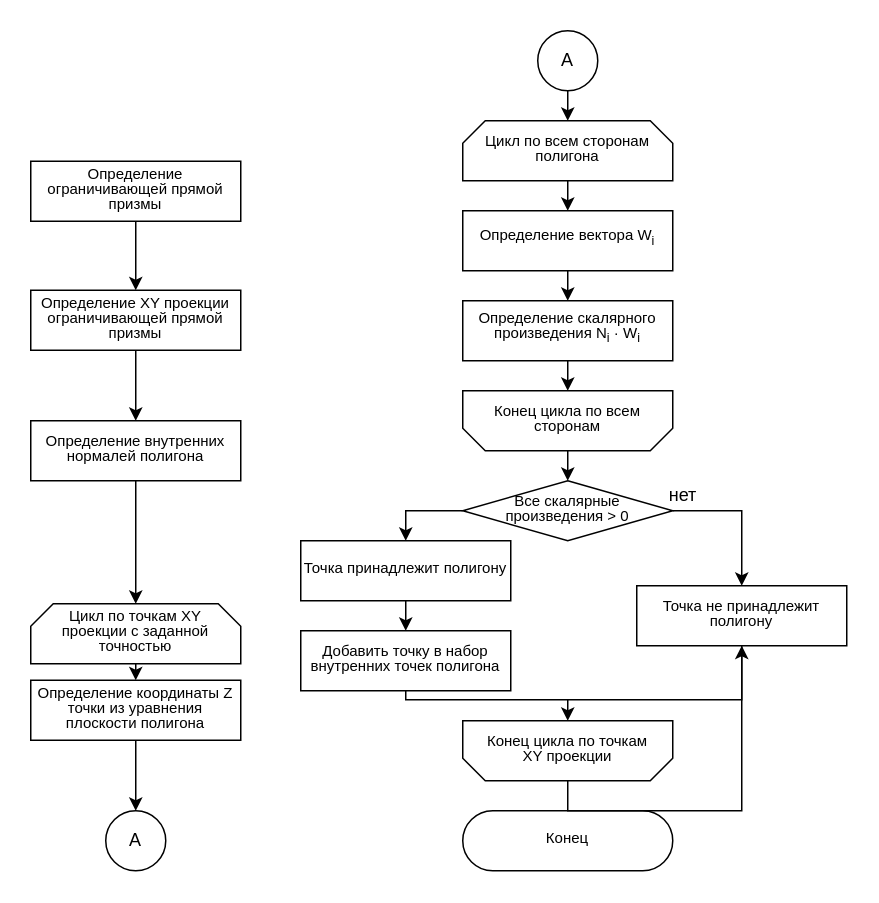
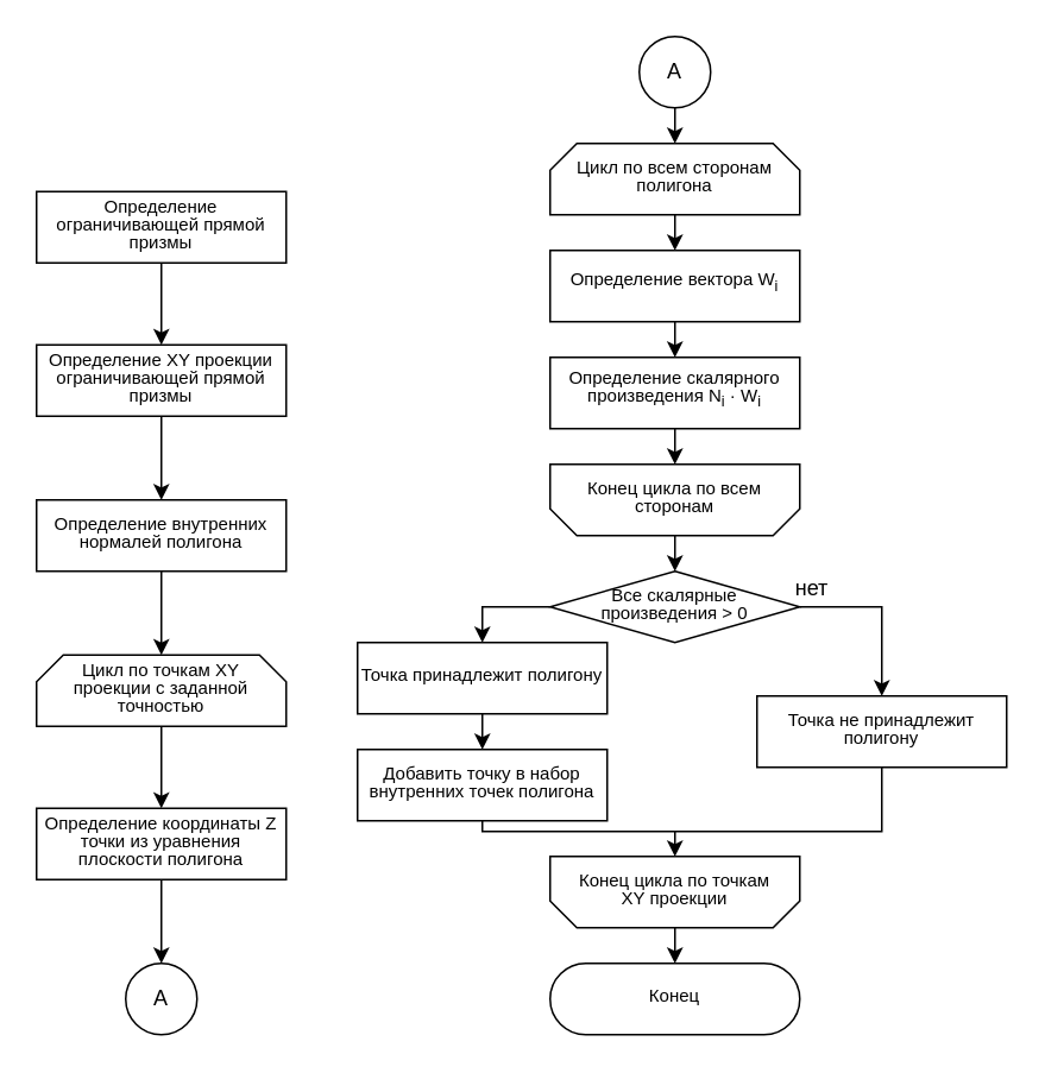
  <mxCell id="0" />
  <mxCell id="1" parent="0" />
  <mxCell id="2" style="edgeStyle=orthogonalEdgeStyle;rounded=0;orthogonalLoop=1;jettySize=auto;html=1;exitX=0.5;exitY=1;exitDx=0;exitDy=0;entryX=0.5;entryY=0;entryDx=0;entryDy=0;" edge="1" parent="1" source="3" target="5"><mxGeometry relative="1" as="geometry" /></mxCell>
  <mxCell id="3" value="&lt;p style=&quot;line-height: 1&quot;&gt;&lt;font face=&quot;Helvetica&quot;&gt;Определение ограничивающей прямой призмы&lt;/font&gt;&lt;/p&gt;" style="shape=stencil(tVTRboMwDPyavFYh2T5gYtt/pKlXotIkcrJ1/fuaGKQiBq0mQEjgu3B3Bhyh69SYCEJJb84g9LtQKmKwkBLdEdww9iK5vHBZDbVJEWxm8MegM/sWmEkZwwku7pB7CecbQJc7Vn8I+UZrulPXNnhPIi74NGLueBIzztOz8pfFevvrqIqkf4YM2IdkVKjP52V3r9sIVxvlHcsO6VfPu57wOHG11YdbTbj6v6yuCZn7uXW9N/Z0xPDtD3+G+XJta0MbkEq+Fi+htOyP5Wai6QZvQgw0dmO7PE4PRn/OmPCJd0FnGqZWA8KDN8G7yYLr7IJiPXEoKG99BbgB);whiteSpace=wrap;html=1;aspect=fixed;fontFamily=Times New Roman;fontSize=10;spacingBottom=4;" vertex="1" parent="1"><mxGeometry x="20" y="107" width="140" height="40" as="geometry" /></mxCell>
  <mxCell id="4" style="edgeStyle=orthogonalEdgeStyle;rounded=0;orthogonalLoop=1;jettySize=auto;html=1;exitX=0.5;exitY=1;exitDx=0;exitDy=0;entryX=0.5;entryY=0;entryDx=0;entryDy=0;" edge="1" parent="1" source="5" target="9"><mxGeometry relative="1" as="geometry" /></mxCell>
  <mxCell id="5" value="&lt;p style=&quot;line-height: 1&quot;&gt;&lt;font face=&quot;Helvetica&quot;&gt;Определение XY проекции ограничивающей прямой призмы&lt;/font&gt;&lt;/p&gt;" style="shape=stencil(tVTRboMwDPyavFYh2T5gYtt/pKlXotIkcrJ1/fuaGKQiBq0mQEjgu3B3Bhyh69SYCEJJb84g9LtQKmKwkBLdEdww9iK5vHBZDbVJEWxm8MegM/sWmEkZwwku7pB7CecbQJc7Vn8I+UZrulPXNnhPIi74NGLueBIzztOz8pfFevvrqIqkf4YM2IdkVKjP52V3r9sIVxvlHcsO6VfPu57wOHG11YdbTbj6v6yuCZn7uXW9N/Z0xPDtD3+G+XJta0MbkEq+Fi+htOyP5Wai6QZvQgw0dmO7PE4PRn/OmPCJd0FnGqZWA8KDN8G7yYLr7IJiPXEoKG99BbgB);whiteSpace=wrap;html=1;aspect=fixed;fontFamily=Times New Roman;fontSize=10;spacingBottom=4;" vertex="1" parent="1"><mxGeometry x="20" y="193" width="140" height="40" as="geometry" /></mxCell>
  <mxCell id="6" style="edgeStyle=orthogonalEdgeStyle;rounded=0;orthogonalLoop=1;jettySize=auto;html=1;exitX=0.5;exitY=1;exitDx=0;exitDy=0;exitPerimeter=0;entryX=0.5;entryY=0;entryDx=0;entryDy=0;" edge="1" parent="1" source="7" target="22"><mxGeometry relative="1" as="geometry" /></mxCell>
- <mxCell id="7" value="&lt;p style=&quot;line-height: 1&quot;&gt;&lt;font face=&quot;Helvetica&quot;&gt;Цикл по точкам XY проекции с заданной точностью&lt;/font&gt;&lt;/p&gt;" style="strokeWidth=1;html=1;shape=stencil(rVXBUoMwFPyaXJmQ1EOPivXoxYPnlD5LpiEvE7C1f2/gwQgCbU1lmIG3C7t5ZBOYzKpCOWCCW1UCk89MCIPonmCvbbgPREHoilN5ojLta1U5yGsCj8prtTVATFV7PMBJ7+pOQtsCvK4bVm4YfwzPNKfMcrQ2iGi01YgZ8EFMaRve5V8kxpMHsjl3NVUuOJRQgx+hP829EsDES7RTepvTW4TTuKPe95rT+9+d0jinTczX478mKknXN85VRGM8WUfbLXQns4AsRVRmW5Uf9h4/7W52kB/amBwN+lDStTVjQvLuuNykU83ymRA9XeIRBtM6uybmpXsFo+1QQdwv0W8N5/Gg7tFYRYzjvxWi+oj4mrnBCi4kIuCTULToQhJDBtHDlYjSZr2U/olAi9KvowW+AQ==);whiteSpace=wrap;fontSize=10;fontFamily=Times New Roman;spacingLeft=10;spacingRight=10;spacingBottom=4;aspect=fixed;" vertex="1" parent="1"><mxGeometry x="20" y="402" width="140" height="40" as="geometry" /></mxCell>
+ <mxCell id="7" value="&lt;p style=&quot;line-height: 1&quot;&gt;&lt;font face=&quot;Helvetica&quot;&gt;Цикл по точкам XY проекции с заданной точностью&lt;/font&gt;&lt;/p&gt;" style="strokeWidth=1;html=1;shape=stencil(rVXBUoMwFPyaXJmQ1EOPivXoxYPnlD5LpiEvE7C1f2/gwQgCbU1lmIG3C7t5ZBOYzKpCOWCCW1UCk89MCIPonmCvbbgPREHoilN5ojLta1U5yGsCj8prtTVATFV7PMBJ7+pOQtsCvK4bVm4YfwzPNKfMcrQ2iGi01YgZ8EFMaRve5V8kxpMHsjl3NVUuOJRQgx+hP829EsDES7RTepvTW4TTuKPe95rT+9+d0jinTczX478mKknXN85VRGM8WUfbLXQns4AsRVRmW5Uf9h4/7W52kB/amBwN+lDStTVjQvLuuNykU83ymRA9XeIRBtM6uybmpXsFo+1QQdwv0W8N5/Gg7tFYRYzjvxWi+oj4mrnBCi4kIuCTULToQhJDBtHDlYjSZr2U/olAi9KvowW+AQ==);whiteSpace=wrap;fontSize=10;fontFamily=Times New Roman;spacingLeft=10;spacingRight=10;spacingBottom=4;aspect=fixed;" vertex="1" parent="1"><mxGeometry x="20" y="367" width="140" height="40" as="geometry" /></mxCell>
  <mxCell id="8" style="edgeStyle=orthogonalEdgeStyle;rounded=0;orthogonalLoop=1;jettySize=auto;html=1;exitX=0.5;exitY=1;exitDx=0;exitDy=0;" edge="1" parent="1" source="9" target="7"><mxGeometry relative="1" as="geometry" /></mxCell>
  <mxCell id="9" value="&lt;p style=&quot;line-height: 1&quot;&gt;&lt;font face=&quot;Helvetica&quot;&gt;Определение внутренних нормалей полигона&lt;/font&gt;&lt;/p&gt;" style="shape=stencil(tVTRboMwDPyavFYh2T5gYtt/pKlXotIkcrJ1/fuaGKQiBq0mQEjgu3B3Bhyh69SYCEJJb84g9LtQKmKwkBLdEdww9iK5vHBZDbVJEWxm8MegM/sWmEkZwwku7pB7CecbQJc7Vn8I+UZrulPXNnhPIi74NGLueBIzztOz8pfFevvrqIqkf4YM2IdkVKjP52V3r9sIVxvlHcsO6VfPu57wOHG11YdbTbj6v6yuCZn7uXW9N/Z0xPDtD3+G+XJta0MbkEq+Fi+htOyP5Wai6QZvQgw0dmO7PE4PRn/OmPCJd0FnGqZWA8KDN8G7yYLr7IJiPXEoKG99BbgB);whiteSpace=wrap;html=1;aspect=fixed;fontFamily=Times New Roman;fontSize=10;spacingBottom=4;" vertex="1" parent="1"><mxGeometry x="20" y="280" width="140" height="40" as="geometry" /></mxCell>
  <mxCell id="10" style="edgeStyle=orthogonalEdgeStyle;rounded=0;orthogonalLoop=1;jettySize=auto;html=1;exitX=0.5;exitY=1;exitDx=0;exitDy=0;exitPerimeter=0;entryX=0.5;entryY=0;entryDx=0;entryDy=0;" edge="1" parent="1" source="11" target="13"><mxGeometry relative="1" as="geometry" /></mxCell>
  <mxCell id="11" value="&lt;p style=&quot;line-height: 1&quot;&gt;&lt;font face=&quot;Helvetica&quot;&gt;Цикл по всем сторонам полигона&lt;/font&gt;&lt;/p&gt;" style="strokeWidth=1;html=1;shape=stencil(rVXBUoMwFPyaXJmQ1EOPivXoxYPnlD5LpiEvE7C1f2/gwQgCbU1lmIG3C7t5ZBOYzKpCOWCCW1UCk89MCIPonmCvbbgPREHoilN5ojLta1U5yGsCj8prtTVATFV7PMBJ7+pOQtsCvK4bVm4YfwzPNKfMcrQ2iGi01YgZ8EFMaRve5V8kxpMHsjl3NVUuOJRQgx+hP829EsDES7RTepvTW4TTuKPe95rT+9+d0jinTczX478mKknXN85VRGM8WUfbLXQns4AsRVRmW5Uf9h4/7W52kB/amBwN+lDStTVjQvLuuNykU83ymRA9XeIRBtM6uybmpXsFo+1QQdwv0W8N5/Gg7tFYRYzjvxWi+oj4mrnBCi4kIuCTULToQhJDBtHDlYjSZr2U/olAi9KvowW+AQ==);whiteSpace=wrap;fontSize=10;fontFamily=Times New Roman;spacingLeft=10;spacingRight=10;spacingBottom=4;aspect=fixed;" vertex="1" parent="1"><mxGeometry x="308" y="80" width="140" height="40" as="geometry" /></mxCell>
  <mxCell id="12" style="edgeStyle=orthogonalEdgeStyle;rounded=0;orthogonalLoop=1;jettySize=auto;html=1;exitX=0.5;exitY=1;exitDx=0;exitDy=0;entryX=0.5;entryY=0;entryDx=0;entryDy=0;" edge="1" parent="1" source="13" target="14"><mxGeometry relative="1" as="geometry" /></mxCell>
  <mxCell id="13" value="&lt;p style=&quot;line-height: 1&quot;&gt;&lt;font face=&quot;Helvetica&quot;&gt;Определение вектора W&lt;sub&gt;i&lt;/sub&gt;&lt;/font&gt;&lt;/p&gt;" style="shape=stencil(tVTRboMwDPyavFYh2T5gYtt/pKlXotIkcrJ1/fuaGKQiBq0mQEjgu3B3Bhyh69SYCEJJb84g9LtQKmKwkBLdEdww9iK5vHBZDbVJEWxm8MegM/sWmEkZwwku7pB7CecbQJc7Vn8I+UZrulPXNnhPIi74NGLueBIzztOz8pfFevvrqIqkf4YM2IdkVKjP52V3r9sIVxvlHcsO6VfPu57wOHG11YdbTbj6v6yuCZn7uXW9N/Z0xPDtD3+G+XJta0MbkEq+Fi+htOyP5Wai6QZvQgw0dmO7PE4PRn/OmPCJd0FnGqZWA8KDN8G7yYLr7IJiPXEoKG99BbgB);whiteSpace=wrap;html=1;aspect=fixed;fontFamily=Times New Roman;fontSize=10;spacingBottom=4;" vertex="1" parent="1"><mxGeometry x="308" y="140" width="140" height="40" as="geometry" /></mxCell>
  <mxCell id="14" value="&lt;p style=&quot;line-height: 1&quot;&gt;&lt;font face=&quot;Helvetica&quot;&gt;Определение скалярного произведения N&lt;sub&gt;i&lt;/sub&gt;&amp;nbsp;· W&lt;sub&gt;i&lt;/sub&gt;&lt;/font&gt;&lt;/p&gt;" style="shape=stencil(tVTRboMwDPyavFYh2T5gYtt/pKlXotIkcrJ1/fuaGKQiBq0mQEjgu3B3Bhyh69SYCEJJb84g9LtQKmKwkBLdEdww9iK5vHBZDbVJEWxm8MegM/sWmEkZwwku7pB7CecbQJc7Vn8I+UZrulPXNnhPIi74NGLueBIzztOz8pfFevvrqIqkf4YM2IdkVKjP52V3r9sIVxvlHcsO6VfPu57wOHG11YdbTbj6v6yuCZn7uXW9N/Z0xPDtD3+G+XJta0MbkEq+Fi+htOyP5Wai6QZvQgw0dmO7PE4PRn/OmPCJd0FnGqZWA8KDN8G7yYLr7IJiPXEoKG99BbgB);whiteSpace=wrap;html=1;aspect=fixed;fontFamily=Times New Roman;fontSize=10;spacingBottom=4;" vertex="1" parent="1"><mxGeometry x="308" y="200" width="140" height="40" as="geometry" /></mxCell>
  <mxCell id="15" style="edgeStyle=orthogonalEdgeStyle;rounded=0;orthogonalLoop=1;jettySize=auto;html=1;exitX=0.5;exitY=1;exitDx=0;exitDy=0;exitPerimeter=0;entryX=0.5;entryY=0;entryDx=0;entryDy=0;" edge="1" parent="1" source="16" target="19"><mxGeometry relative="1" as="geometry" /></mxCell>
  <mxCell id="16" value="&lt;p style=&quot;line-height: 1&quot;&gt;&lt;font face=&quot;Helvetica&quot;&gt;Конец цикла по всем сторонам&lt;/font&gt;&lt;/p&gt;" style="strokeWidth=1;html=1;shape=stencil(rVTBUoMwEP2aXJmQtDN6dBCPvXjwnNJVMk2zTMBW/96FBS0itEYZZmDfwnt52d0IndWlqUAo6c0BhL4XSjnEKvc7eiO4ZGwlOTxxmA6xqSsoGgaPJlizdcCZugm4h5PdNT2F9SUE27RZnQt5R9+0t84K9J5ILPp6lDnLE5mxnv6Vb0wmkzXLvPcxRxUpHKCBMEK/rG0YEOohWim9TukxQmnsaNC9pPT0e6U0TimP2T35rVDJzZU7uIkwJpPbaLkZdzojZK5FdbY1xf4l4CvNy0+LfLbOFegwUMjPTkwoLftr2WRl2vGZJIb0AY8w20BLzAOBs/6M4HOs/49CrSM41LiIq5h1/J0ixkjhsIaFehI+KWmHzvQRdRAGuNBgfNTO9e6EoEP52O+ADw==);whiteSpace=wrap;fontSize=10;fontFamily=Times New Roman;spacingLeft=10;spacingRight=10;spacingBottom=4;aspect=fixed;" vertex="1" parent="1"><mxGeometry x="308" y="260" width="140" height="40" as="geometry" /></mxCell>
  <mxCell id="17" style="edgeStyle=orthogonalEdgeStyle;rounded=0;orthogonalLoop=1;jettySize=auto;html=1;exitX=1;exitY=0.5;exitDx=0;exitDy=0;entryX=0.5;entryY=0;entryDx=0;entryDy=0;" edge="1" parent="1" source="19" target="20"><mxGeometry relative="1" as="geometry" /></mxCell>
  <mxCell id="18" style="edgeStyle=orthogonalEdgeStyle;rounded=0;orthogonalLoop=1;jettySize=auto;html=1;exitX=0;exitY=0.5;exitDx=0;exitDy=0;entryX=0.5;entryY=0;entryDx=0;entryDy=0;" edge="1" parent="1" source="19" target="24"><mxGeometry relative="1" as="geometry" /></mxCell>
  <mxCell id="19" value="&lt;p style=&quot;line-height: 1&quot;&gt;&lt;font face=&quot;Helvetica&quot;&gt;Все скалярные&lt;br&gt;произведения &amp;gt; 0&lt;/font&gt;&lt;/p&gt;" style="shape=stencil(tZTdboQgEIWfhtsGYZu9bmz7HixOK1kEA3S3ffsdAdu1/rQxakx0zuA3B0YgvPS1aIEwakQDhD8TxiqQyitr8BX1OokHmsJrCos+Fr4FGZJ4EU6Jk4aU8cHZM1xVFTJCmRqcCl2WvxD6hGO6m5fSGoMQLOkHmbs8woQy+C39TLBc/msQtchvIIDLJpNK2Ov/sQ+P+4CLnfwOsb37zf1uBx46LvZq3GbgYj2Wl6jM/dy8PAl5fnf2w1STZt6U1tJq6zBMz1iLME7ztTyZVnQbb5To0429wM8sj5P7aRrdE7Qyd4TvEyEj1jB+uTisQKwxIbX1sLCSqI8WM6ozHcTeWQd/tDYdjwtVZwfE0qMKUU2HeRRu);whiteSpace=wrap;html=1;aspect=fixed;fontFamily=Times New Roman;fontSize=10;spacingBottom=4;rounded=0;shadow=0;sketch=0;spacingLeft=20;spacingRight=20;" vertex="1" parent="1"><mxGeometry x="308" y="320" width="140" height="40" as="geometry" /></mxCell>
  <mxCell id="20" value="&lt;p style=&quot;line-height: 1&quot;&gt;&lt;font face=&quot;Helvetica&quot;&gt;Точка не принадлежит полигону&lt;/font&gt;&lt;/p&gt;" style="shape=stencil(tVTRboMwDPyavFYh2T5gYtt/pKlXotIkcrJ1/fuaGKQiBq0mQEjgu3B3Bhyh69SYCEJJb84g9LtQKmKwkBLdEdww9iK5vHBZDbVJEWxm8MegM/sWmEkZwwku7pB7CecbQJc7Vn8I+UZrulPXNnhPIi74NGLueBIzztOz8pfFevvrqIqkf4YM2IdkVKjP52V3r9sIVxvlHcsO6VfPu57wOHG11YdbTbj6v6yuCZn7uXW9N/Z0xPDtD3+G+XJta0MbkEq+Fi+htOyP5Wai6QZvQgw0dmO7PE4PRn/OmPCJd0FnGqZWA8KDN8G7yYLr7IJiPXEoKG99BbgB);whiteSpace=wrap;html=1;aspect=fixed;fontFamily=Times New Roman;fontSize=10;spacingBottom=4;" vertex="1" parent="1"><mxGeometry x="424" y="390" width="140" height="40" as="geometry" /></mxCell>
  <mxCell id="21" style="edgeStyle=orthogonalEdgeStyle;rounded=0;orthogonalLoop=1;jettySize=auto;html=1;exitX=0.5;exitY=1;exitDx=0;exitDy=0;entryX=0.5;entryY=0;entryDx=0;entryDy=0;" edge="1" parent="1" source="22" target="32"><mxGeometry relative="1" as="geometry" /></mxCell>
  <mxCell id="22" value="&lt;p style=&quot;line-height: 1&quot;&gt;&lt;font face=&quot;Helvetica&quot;&gt;Определение координаты Z точки из уравнения плоскости полигона&lt;/font&gt;&lt;/p&gt;" style="shape=stencil(tVTRboMwDPyavFYh2T5gYtt/pKlXotIkcrJ1/fuaGKQiBq0mQEjgu3B3Bhyh69SYCEJJb84g9LtQKmKwkBLdEdww9iK5vHBZDbVJEWxm8MegM/sWmEkZwwku7pB7CecbQJc7Vn8I+UZrulPXNnhPIi74NGLueBIzztOz8pfFevvrqIqkf4YM2IdkVKjP52V3r9sIVxvlHcsO6VfPu57wOHG11YdbTbj6v6yuCZn7uXW9N/Z0xPDtD3+G+XJta0MbkEq+Fi+htOyP5Wai6QZvQgw0dmO7PE4PRn/OmPCJd0FnGqZWA8KDN8G7yYLr7IJiPXEoKG99BbgB);whiteSpace=wrap;html=1;aspect=fixed;fontFamily=Times New Roman;fontSize=10;spacingBottom=4;" vertex="1" parent="1"><mxGeometry x="20" y="453" width="140" height="40" as="geometry" /></mxCell>
  <mxCell id="23" style="edgeStyle=orthogonalEdgeStyle;rounded=0;orthogonalLoop=1;jettySize=auto;html=1;exitX=0.5;exitY=1;exitDx=0;exitDy=0;entryX=0.5;entryY=0;entryDx=0;entryDy=0;" edge="1" parent="1" source="24" target="26"><mxGeometry relative="1" as="geometry" /></mxCell>
  <mxCell id="24" value="&lt;p style=&quot;line-height: 1&quot;&gt;&lt;font face=&quot;Helvetica&quot;&gt;Точка принадлежит полигону&lt;/font&gt;&lt;/p&gt;" style="shape=stencil(tVTRboMwDPyavFYh2T5gYtt/pKlXotIkcrJ1/fuaGKQiBq0mQEjgu3B3Bhyh69SYCEJJb84g9LtQKmKwkBLdEdww9iK5vHBZDbVJEWxm8MegM/sWmEkZwwku7pB7CecbQJc7Vn8I+UZrulPXNnhPIi74NGLueBIzztOz8pfFevvrqIqkf4YM2IdkVKjP52V3r9sIVxvlHcsO6VfPu57wOHG11YdbTbj6v6yuCZn7uXW9N/Z0xPDtD3+G+XJta0MbkEq+Fi+htOyP5Wai6QZvQgw0dmO7PE4PRn/OmPCJd0FnGqZWA8KDN8G7yYLr7IJiPXEoKG99BbgB);whiteSpace=wrap;html=1;aspect=fixed;fontFamily=Times New Roman;fontSize=10;spacingBottom=4;" vertex="1" parent="1"><mxGeometry x="200" y="360" width="140" height="40" as="geometry" /></mxCell>
  <mxCell id="25" value="нет" style="text;html=1;align=center;verticalAlign=middle;whiteSpace=wrap;rounded=0;" vertex="1" parent="1"><mxGeometry x="440" y="320" width="30" height="20" as="geometry" /></mxCell>
  <mxCell id="26" value="&lt;p style=&quot;line-height: 1&quot;&gt;&lt;font face=&quot;Helvetica&quot;&gt;Добавить точку в набор внутренних точек полигона&lt;/font&gt;&lt;/p&gt;" style="shape=stencil(tVTRboMwDPyavFYh2T5gYtt/pKlXotIkcrJ1/fuaGKQiBq0mQEjgu3B3Bhyh69SYCEJJb84g9LtQKmKwkBLdEdww9iK5vHBZDbVJEWxm8MegM/sWmEkZwwku7pB7CecbQJc7Vn8I+UZrulPXNnhPIi74NGLueBIzztOz8pfFevvrqIqkf4YM2IdkVKjP52V3r9sIVxvlHcsO6VfPu57wOHG11YdbTbj6v6yuCZn7uXW9N/Z0xPDtD3+G+XJta0MbkEq+Fi+htOyP5Wai6QZvQgw0dmO7PE4PRn/OmPCJd0FnGqZWA8KDN8G7yYLr7IJiPXEoKG99BbgB);whiteSpace=wrap;html=1;aspect=fixed;fontFamily=Times New Roman;fontSize=10;spacingBottom=4;" vertex="1" parent="1"><mxGeometry x="200" y="420" width="140" height="40" as="geometry" /></mxCell>
- <mxCell id="27" style="edgeStyle=orthogonalEdgeStyle;rounded=0;orthogonalLoop=1;jettySize=auto;html=1;exitX=0.5;exitY=1;exitDx=0;exitDy=0;exitPerimeter=0;" edge="1" parent="1" source="28" target="20"><mxGeometry relative="1" as="geometry" /></mxCell>
+ <mxCell id="27" style="edgeStyle=orthogonalEdgeStyle;rounded=0;orthogonalLoop=1;jettySize=auto;html=1;exitX=0.5;exitY=1;exitDx=0;exitDy=0;exitPerimeter=0;entryX=0.5;entryY=0;entryDx=0;entryDy=0;" edge="1" parent="1" source="28" target="31"><mxGeometry relative="1" as="geometry" /></mxCell>
  <mxCell id="28" value="&lt;p style=&quot;line-height: 1&quot;&gt;&lt;font face=&quot;Helvetica&quot;&gt;Конец цикла по точкам XY проекции&lt;/font&gt;&lt;/p&gt;" style="strokeWidth=1;html=1;shape=stencil(rVTBUoMwEP2aXJmQtDN6dBCPvXjwnNJVMk2zTMBW/96FBS0itEYZZmDfwnt52d0IndWlqUAo6c0BhL4XSjnEKvc7eiO4ZGwlOTxxmA6xqSsoGgaPJlizdcCZugm4h5PdNT2F9SUE27RZnQt5R9+0t84K9J5ILPp6lDnLE5mxnv6Vb0wmkzXLvPcxRxUpHKCBMEK/rG0YEOohWim9TukxQmnsaNC9pPT0e6U0TimP2T35rVDJzZU7uIkwJpPbaLkZdzojZK5FdbY1xf4l4CvNy0+LfLbOFegwUMjPTkwoLftr2WRl2vGZJIb0AY8w20BLzAOBs/6M4HOs/49CrSM41LiIq5h1/J0ixkjhsIaFehI+KWmHzvQRdRAGuNBgfNTO9e6EoEP52O+ADw==);whiteSpace=wrap;fontSize=10;fontFamily=Times New Roman;spacingLeft=10;spacingRight=10;spacingBottom=4;aspect=fixed;" vertex="1" parent="1"><mxGeometry x="308" y="480" width="140" height="40" as="geometry" /></mxCell>
  <mxCell id="29" style="edgeStyle=orthogonalEdgeStyle;rounded=0;orthogonalLoop=1;jettySize=auto;html=1;endArrow=none;endFill=0;" edge="1" parent="1"><mxGeometry relative="1" as="geometry"><mxPoint x="494" y="430" as="sourcePoint" /><mxPoint x="378" y="466" as="targetPoint" /><Array as="points"><mxPoint x="494" y="466" /><mxPoint x="378" y="466" /></Array></mxGeometry></mxCell>
  <mxCell id="30" style="edgeStyle=orthogonalEdgeStyle;rounded=0;orthogonalLoop=1;jettySize=auto;html=1;entryX=0.5;entryY=0;entryDx=0;entryDy=0;entryPerimeter=0;" edge="1" parent="1" target="28"><mxGeometry relative="1" as="geometry"><mxPoint x="270" y="460" as="sourcePoint" /><mxPoint x="378" y="476" as="targetPoint" /><Array as="points"><mxPoint x="270" y="466" /><mxPoint x="378" y="466" /></Array></mxGeometry></mxCell>
  <mxCell id="31" value="&lt;p style=&quot;line-height: 1 ; font-size: 10px&quot;&gt;&lt;font face=&quot;Helvetica&quot;&gt;Конец&lt;/font&gt;&lt;/p&gt;" style="shape=stencil(vZXxboMgEMafhj9dUNwDLG57j9NelRTBIKv27YegWdHq1s3OmJD7Dn/3nZyRsKytoEGSUAk1EvZKkiTHkku7WrHySkp92PkwnmJoGyyMF8+gOeQCfaY1Wp2w4wczIrisUHMzZNkboS92z3CzrFBSWghXsg0yV3kLAy7ts7T3sLH8JYgay6/RoB5NepUk7z/HPj0/Bhw/yG+Indzv7nc/cOg4ftTB7QaOf49lmVXWhptlORSnUqsPebhp5siFKJRQ2oZ+dbVIwuh4bTfTwPDhLRJTulZn/OpydizpJntCgC5WCWOkZ1l9CWMBusTIgqKjgDJ4m22H2CzlPoKet5FWBoaXGlTbtiu4vOo4vm34jo7nhPQPPdN/6fmuU3bTuxgip65Mrp1ZpfGbkfa/hY2qqxtc6UUFp/o/mBM+AQ==);whiteSpace=wrap;html=1;aspect=fixed;fontFamily=Times New Roman;fontSize=10;spacingBottom=4;" vertex="1" parent="1"><mxGeometry x="308" y="540" width="140" height="40" as="geometry" /></mxCell>
  <mxCell id="32" value="А" style="ellipse;whiteSpace=wrap;html=1;aspect=fixed;" vertex="1" parent="1"><mxGeometry x="70" y="540" width="40" height="40" as="geometry" /></mxCell>
  <mxCell id="33" value="А" style="ellipse;whiteSpace=wrap;html=1;aspect=fixed;" vertex="1" parent="1"><mxGeometry x="358" y="20" width="40" height="40" as="geometry" /></mxCell>
  <mxCell id="34" style="edgeStyle=orthogonalEdgeStyle;rounded=0;orthogonalLoop=1;jettySize=auto;html=1;exitX=0.5;exitY=1;exitDx=0;exitDy=0;entryX=0.5;entryY=0;entryDx=0;entryDy=0;entryPerimeter=0;" edge="1" parent="1" source="33" target="11"><mxGeometry relative="1" as="geometry" /></mxCell>
  <mxCell id="35" style="edgeStyle=orthogonalEdgeStyle;rounded=0;orthogonalLoop=1;jettySize=auto;html=1;exitX=0.5;exitY=1;exitDx=0;exitDy=0;entryX=0.5;entryY=0;entryDx=0;entryDy=0;entryPerimeter=0;" edge="1" parent="1" source="14" target="16"><mxGeometry relative="1" as="geometry" /></mxCell>
